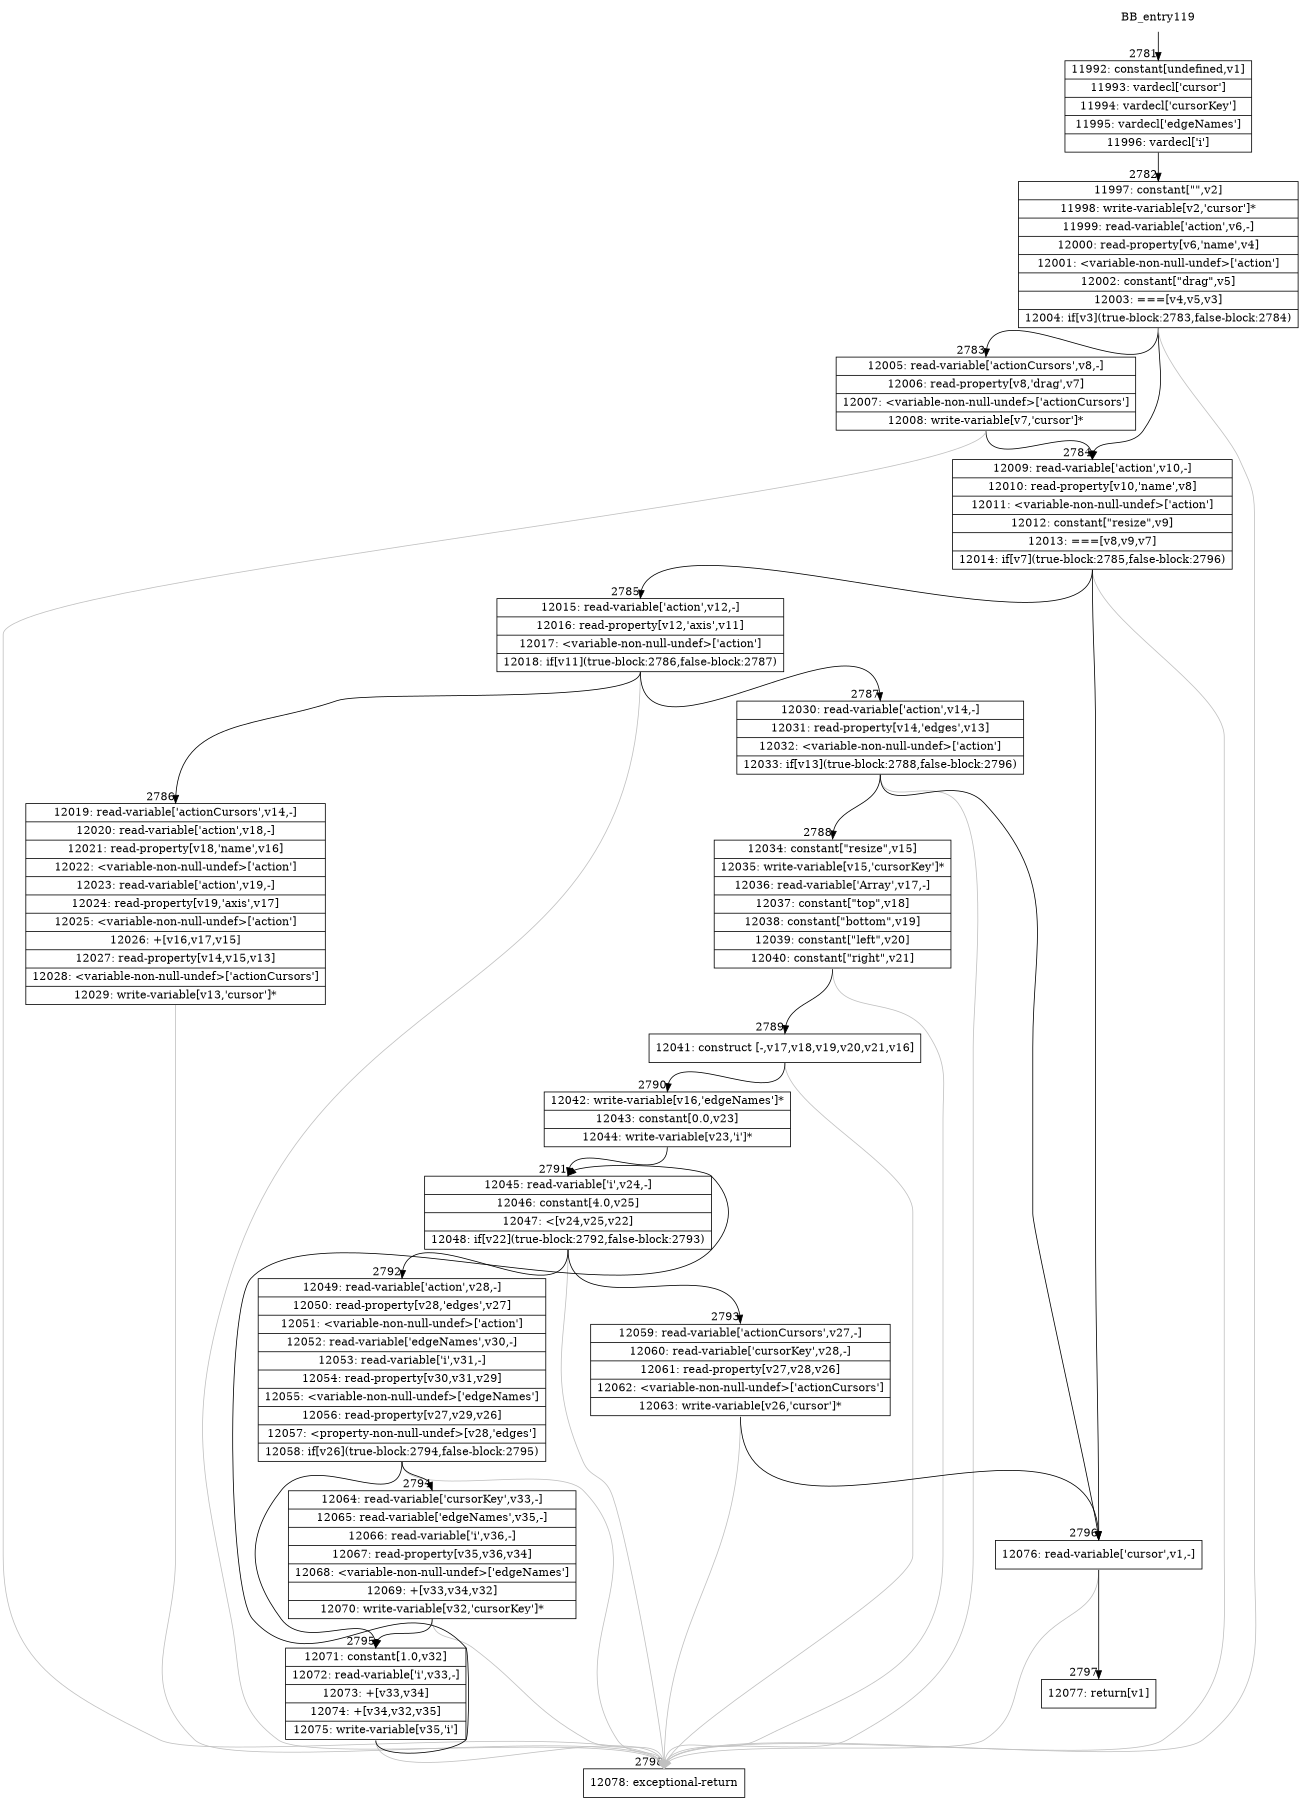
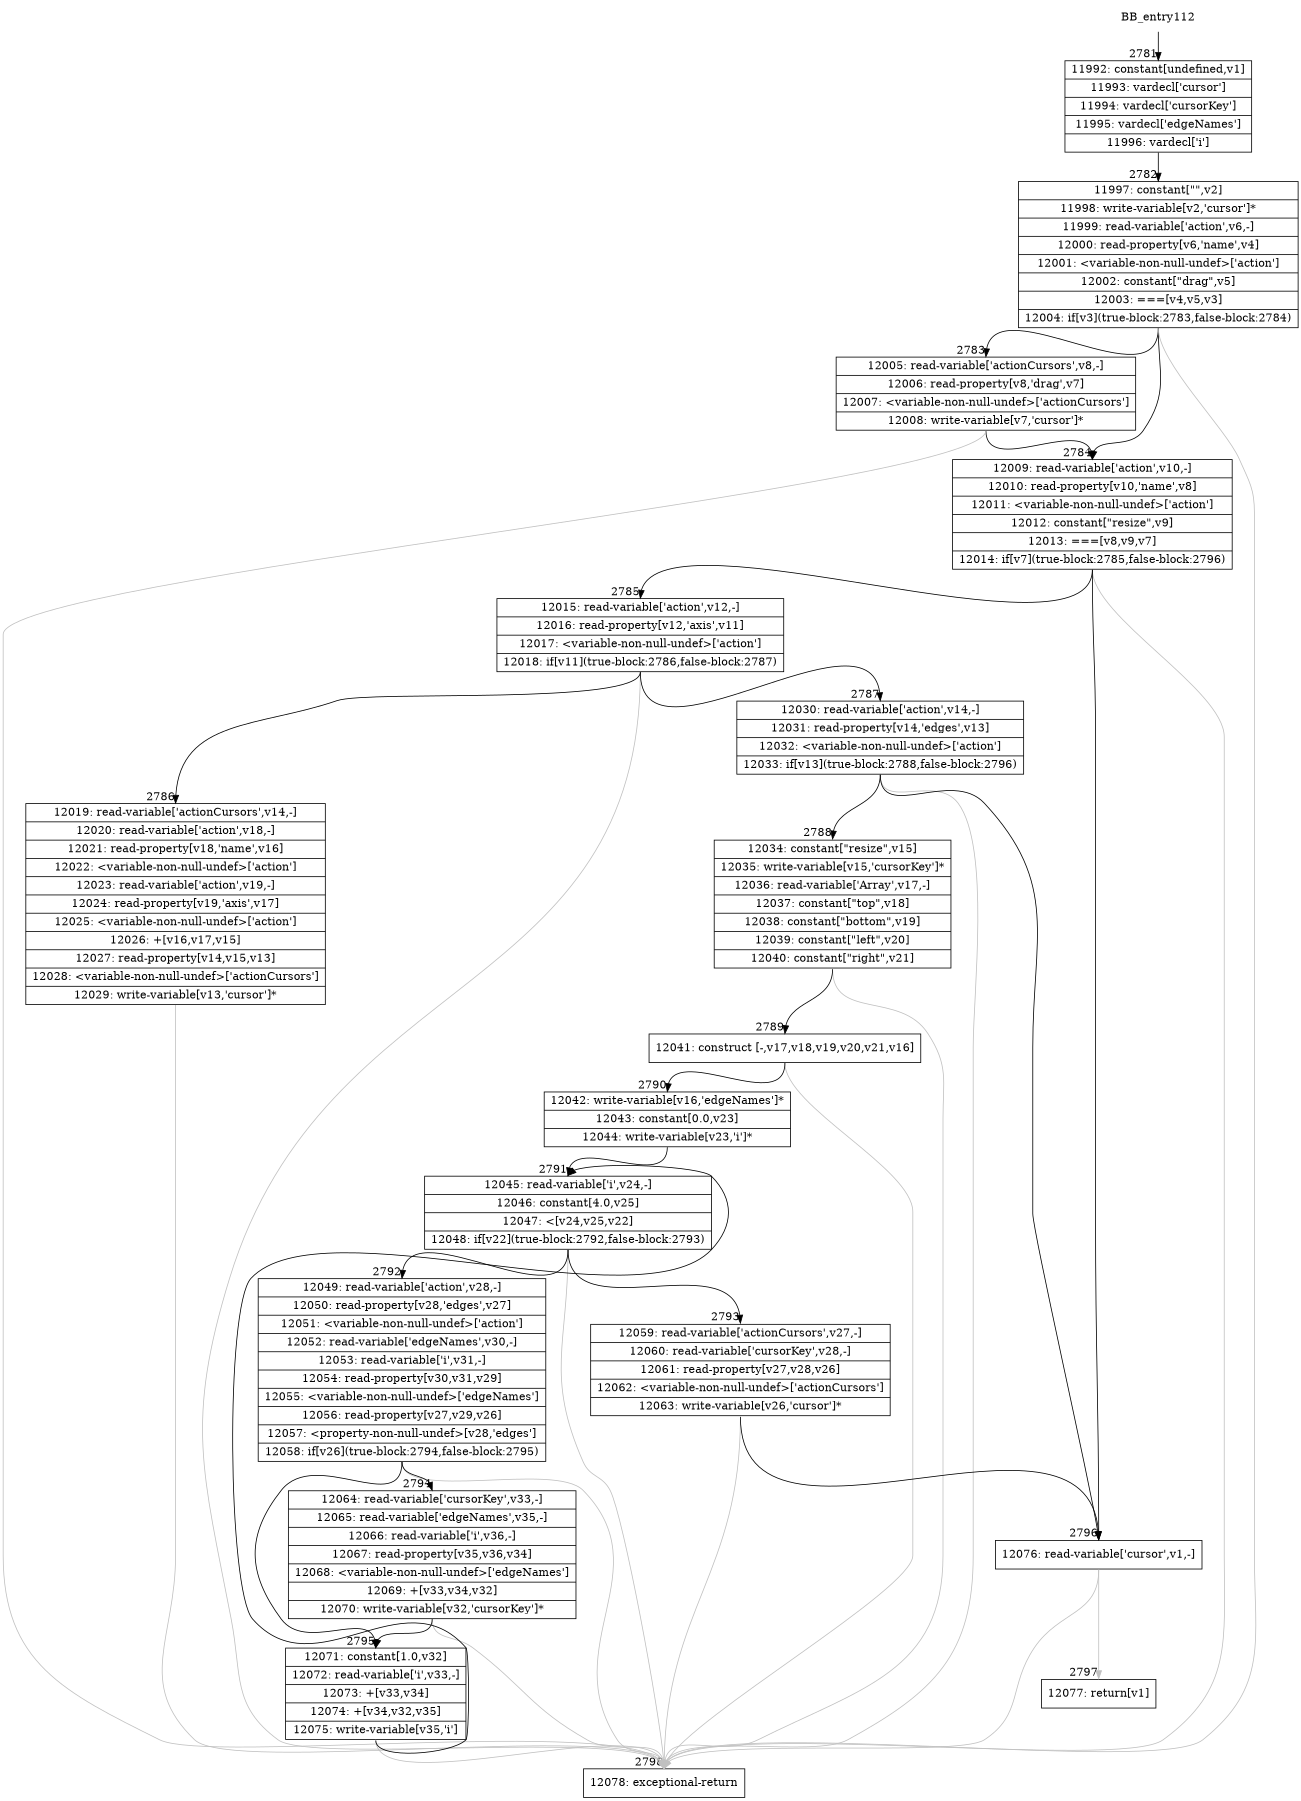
  digraph {
    rankdir=TD
    node [shape=record]
    edge [headport=n tailport=s]
-   BB_entry119 [shape=none]
+   BB_entry119 [shape=none label=BB_entry112]
    n2 [label="{11992: constant[undefined,v1]|11993: vardecl['cursor']|11994: vardecl['cursorKey']|11995: vardecl['edgeNames']|11996: vardecl['i']}"]
    n3 [label="{11997: constant[\"\",v2]|11998: write-variable[v2,'cursor']*|11999: read-variable['action',v6,-]|12000: read-property[v6,'name',v4]|12001: \<variable-non-null-undef\>['action']|12002: constant[\"drag\",v5]|12003: ===[v4,v5,v3]|12004: if[v3](true-block:2783,false-block:2784)}"]
    n4 [label="{12005: read-variable['actionCursors',v8,-]|12006: read-property[v8,'drag',v7]|12007: \<variable-non-null-undef\>['actionCursors']|12008: write-variable[v7,'cursor']*}"]
    n5 [label="{12009: read-variable['action',v10,-]|12010: read-property[v10,'name',v8]|12011: \<variable-non-null-undef\>['action']|12012: constant[\"resize\",v9]|12013: ===[v8,v9,v7]|12014: if[v7](true-block:2785,false-block:2796)}"]
    n6 [label="{12078: exceptional-return}"]
    n7 [label="{12015: read-variable['action',v12,-]|12016: read-property[v12,'axis',v11]|12017: \<variable-non-null-undef\>['action']|12018: if[v11](true-block:2786,false-block:2787)}"]
    n8 [label="{12076: read-variable['cursor',v1,-]}"]
    n9 [label="{12019: read-variable['actionCursors',v14,-]|12020: read-variable['action',v18,-]|12021: read-property[v18,'name',v16]|12022: \<variable-non-null-undef\>['action']|12023: read-variable['action',v19,-]|12024: read-property[v19,'axis',v17]|12025: \<variable-non-null-undef\>['action']|12026: +[v16,v17,v15]|12027: read-property[v14,v15,v13]|12028: \<variable-non-null-undef\>['actionCursors']|12029: write-variable[v13,'cursor']*}"]
    n10 [label="{12030: read-variable['action',v14,-]|12031: read-property[v14,'edges',v13]|12032: \<variable-non-null-undef\>['action']|12033: if[v13](true-block:2788,false-block:2796)}"]
    n11 [label="{12077: return[v1]}"]
    n12 [label="{12034: constant[\"resize\",v15]|12035: write-variable[v15,'cursorKey']*|12036: read-variable['Array',v17,-]|12037: constant[\"top\",v18]|12038: constant[\"bottom\",v19]|12039: constant[\"left\",v20]|12040: constant[\"right\",v21]}"]
    n13 [label="{12041: construct [-,v17,v18,v19,v20,v21,v16]}"]
    n14 [label="{12042: write-variable[v16,'edgeNames']*|12043: constant[0.0,v23]|12044: write-variable[v23,'i']*}"]
    n15 [label="{12045: read-variable['i',v24,-]|12046: constant[4.0,v25]|12047: \<[v24,v25,v22]|12048: if[v22](true-block:2792,false-block:2793)}"]
    n16 [label="{12049: read-variable['action',v28,-]|12050: read-property[v28,'edges',v27]|12051: \<variable-non-null-undef\>['action']|12052: read-variable['edgeNames',v30,-]|12053: read-variable['i',v31,-]|12054: read-property[v30,v31,v29]|12055: \<variable-non-null-undef\>['edgeNames']|12056: read-property[v27,v29,v26]|12057: \<property-non-null-undef\>[v28,'edges']|12058: if[v26](true-block:2794,false-block:2795)}"]
    n17 [label="{12059: read-variable['actionCursors',v27,-]|12060: read-variable['cursorKey',v28,-]|12061: read-property[v27,v28,v26]|12062: \<variable-non-null-undef\>['actionCursors']|12063: write-variable[v26,'cursor']*}"]
    n18 [label="{12064: read-variable['cursorKey',v33,-]|12065: read-variable['edgeNames',v35,-]|12066: read-variable['i',v36,-]|12067: read-property[v35,v36,v34]|12068: \<variable-non-null-undef\>['edgeNames']|12069: +[v33,v34,v32]|12070: write-variable[v32,'cursorKey']*}"]
    n19 [label="{12071: constant[1.0,v32]|12072: read-variable['i',v33,-]|12073: +[v33,v34]|12074: +[v34,v32,v35]|12075: write-variable[v35,'i']}"]
    BB_entry119 -> n2 [headlabel="    2781"]
    n2 -> n3 [headlabel="      2782"]
    n3 -> n4 [headlabel="      2783"]
    n3 -> n5 [headlabel="      2784"]
    n3 -> n6 [color=gray headlabel="      2798"]
    n4 -> n5
    n4 -> n6 [color=gray]
    n5 -> n6 [color=gray]
    n5 -> n7 [headlabel="      2785"]
    n5 -> n8 [headlabel="      2796"]
    n7 -> n6 [color=gray]
    n7 -> n9 [headlabel="      2786"]
    n7 -> n10 [headlabel="      2787"]
    n8 -> n6 [color=gray]
-   n8 -> n11 [headlabel="      2797"]
+   n8 -> n11 [headlabel="      2797" color=gray]
    n9 -> n6 [color=gray]
    n10 -> n6 [color=gray]
    n10 -> n8
    n10 -> n12 [headlabel="      2788"]
    n12 -> n6 [color=gray]
    n12 -> n13 [headlabel="      2789"]
    n13 -> n6 [color=gray]
    n13 -> n14 [headlabel="      2790"]
    n14 -> n15 [headlabel="      2791"]
    n15 -> n6 [color=gray]
    n15 -> n16 [headlabel="      2792"]
    n15 -> n17 [headlabel="      2793"]
    n16 -> n6 [color=gray]
    n16 -> n18 [headlabel="      2794"]
    n16 -> n19 [headlabel="      2795"]
    n17 -> n6 [color=gray]
    n17 -> n8
    n18 -> n6 [color=gray]
    n18 -> n19
    n19 -> n6 [color=gray]
    n19 -> n15
  }
